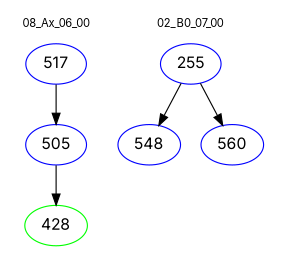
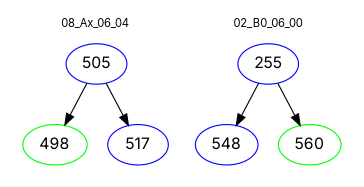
  digraph {
    fontname=Inter
    node [color=blue fontname=Inter]
    edge [color=black fontname=Inter]
    n1 [label=505]
-   n2 [color=green label=428]
+   n2 [color=green label=498]
    n3 [label=517]
    n4 [label=255]
    n5 [label=548]
-   n6 [label=560]
+   n6 [color=green label=560]
    subgraph cluster_1 {
      color=white
      fontsize=10
-     label="08_Ax_06_00"
+     label="08_Ax_06_04"
      n1
      n2
      n3
    }
    subgraph cluster_2 {
      color=white
      fontsize=10
-     label="02_B0_07_00"
+     label="02_B0_06_00"
      n4
      n5
      n6
    }
    n1 -> n2
-   n3 -> n1
+   n1 -> n3
    n4 -> n5
    n4 -> n6
  }
